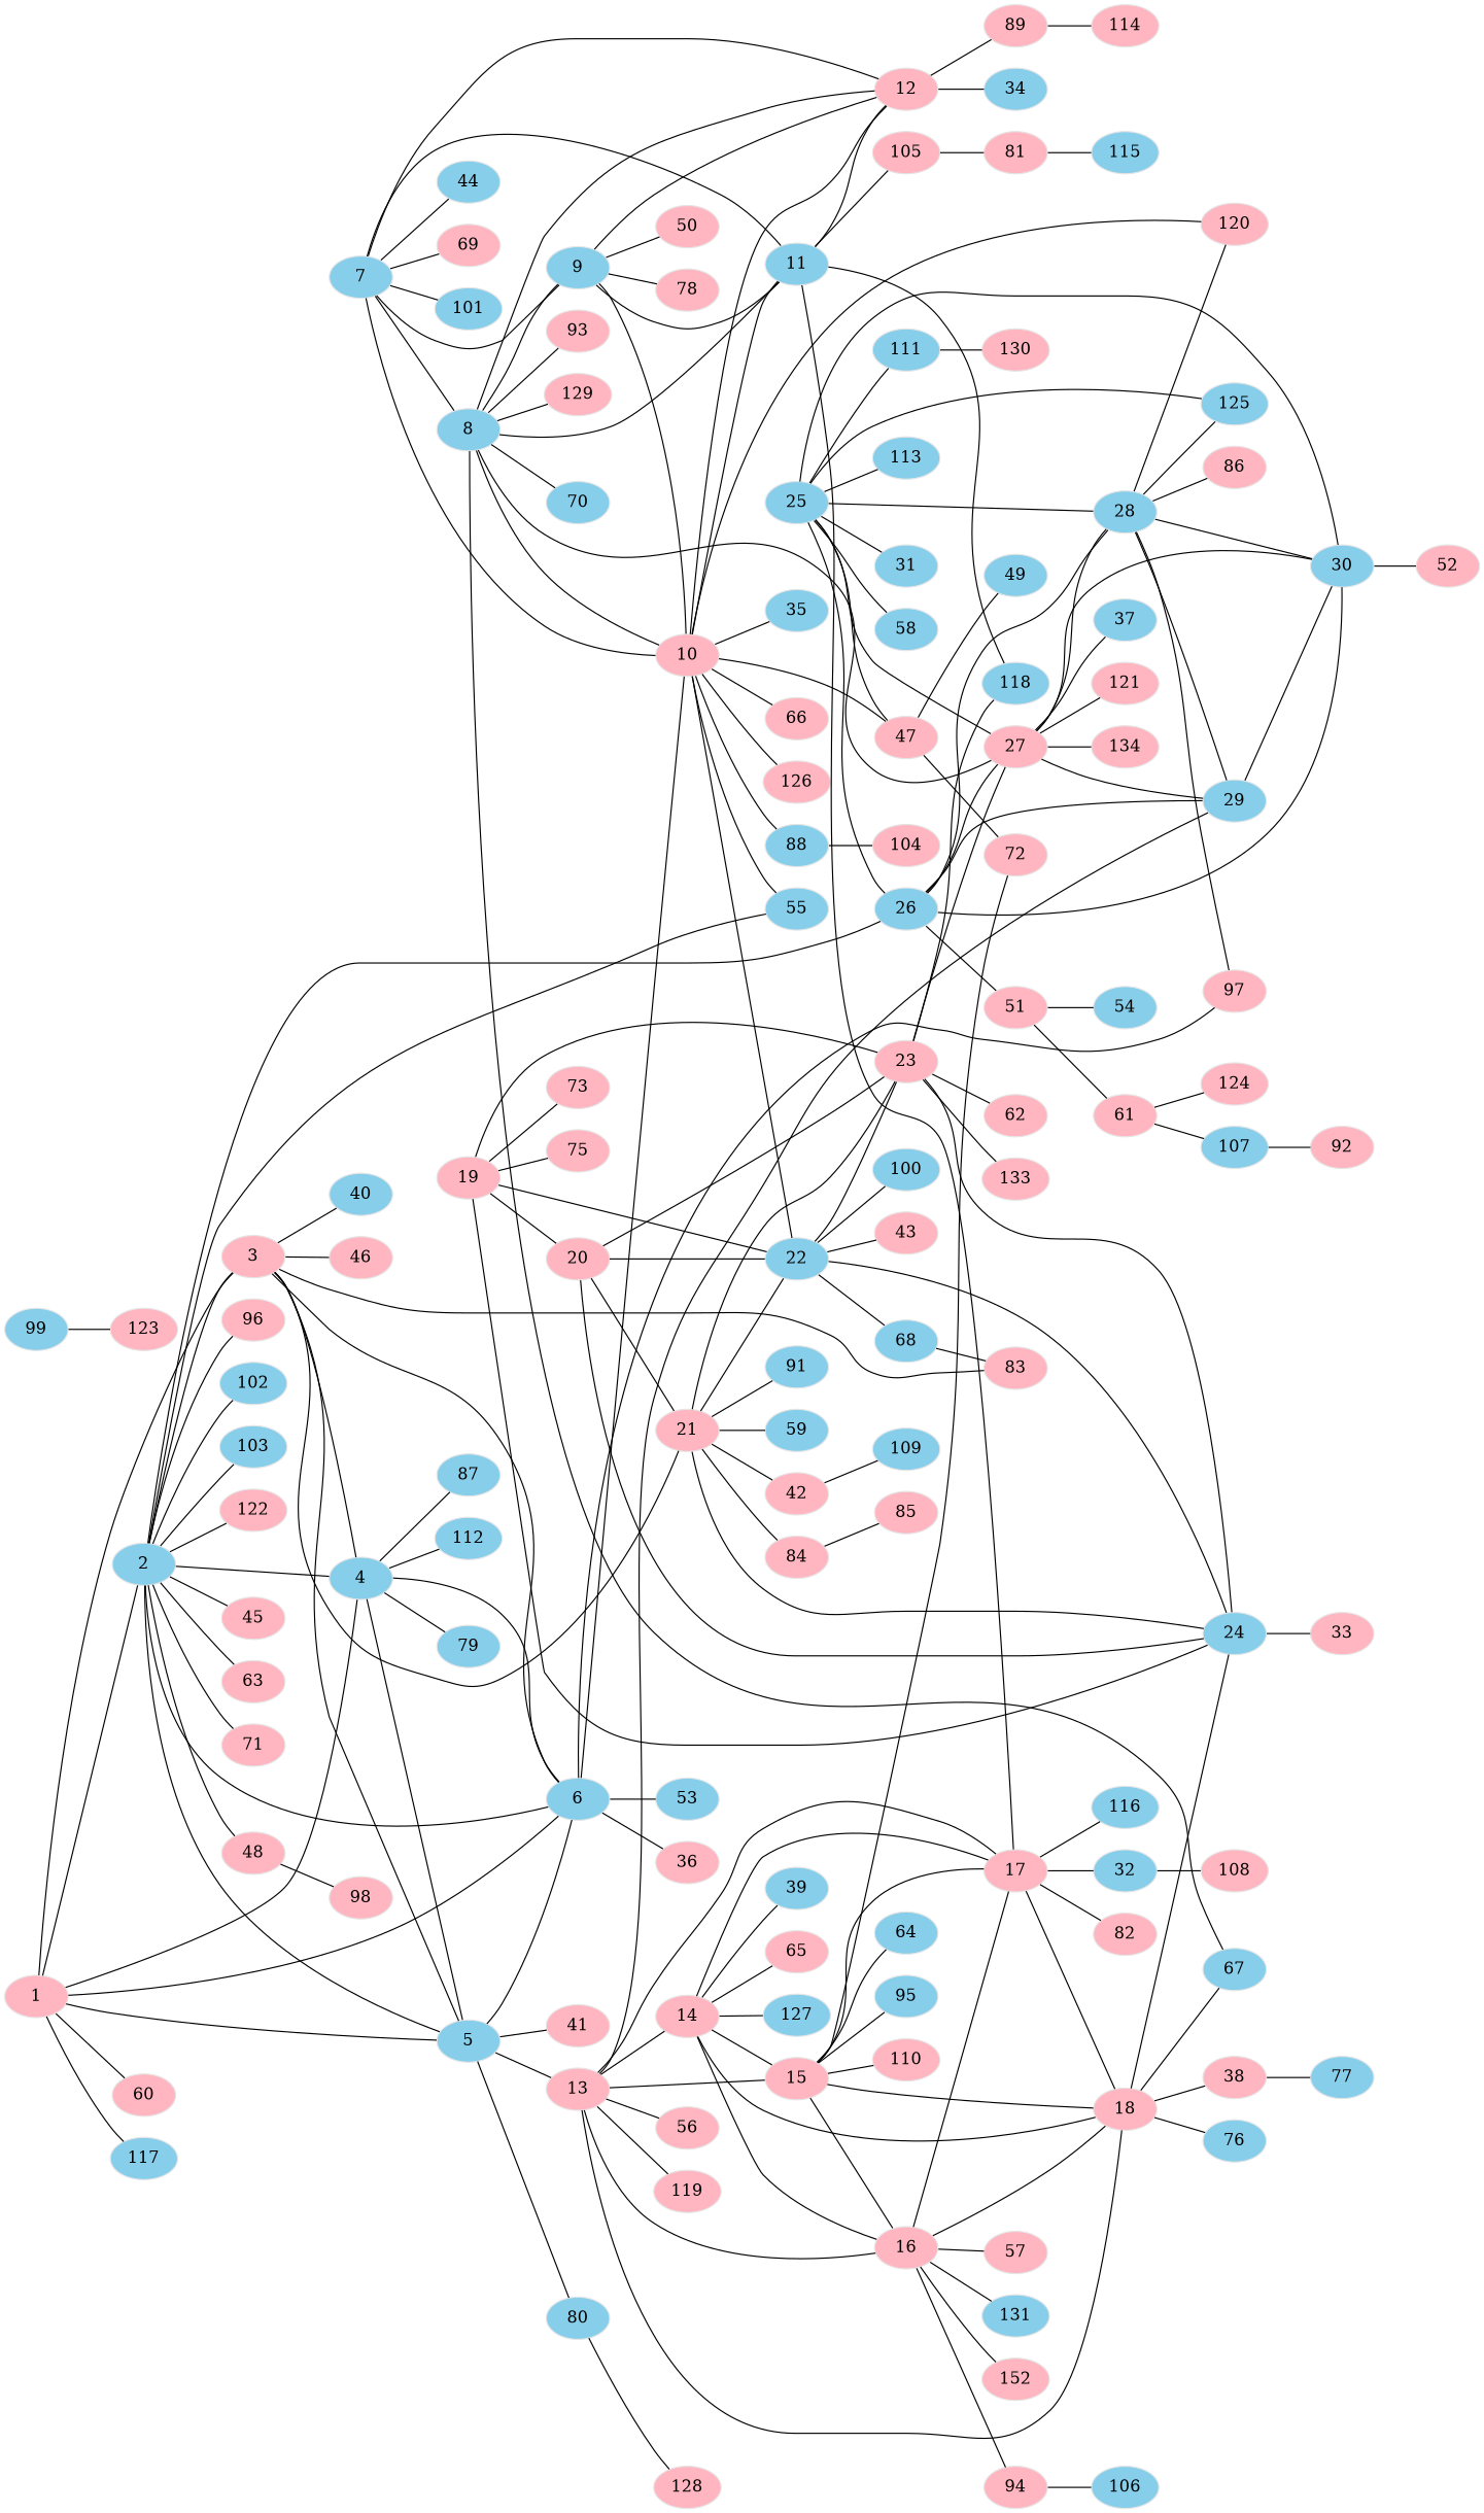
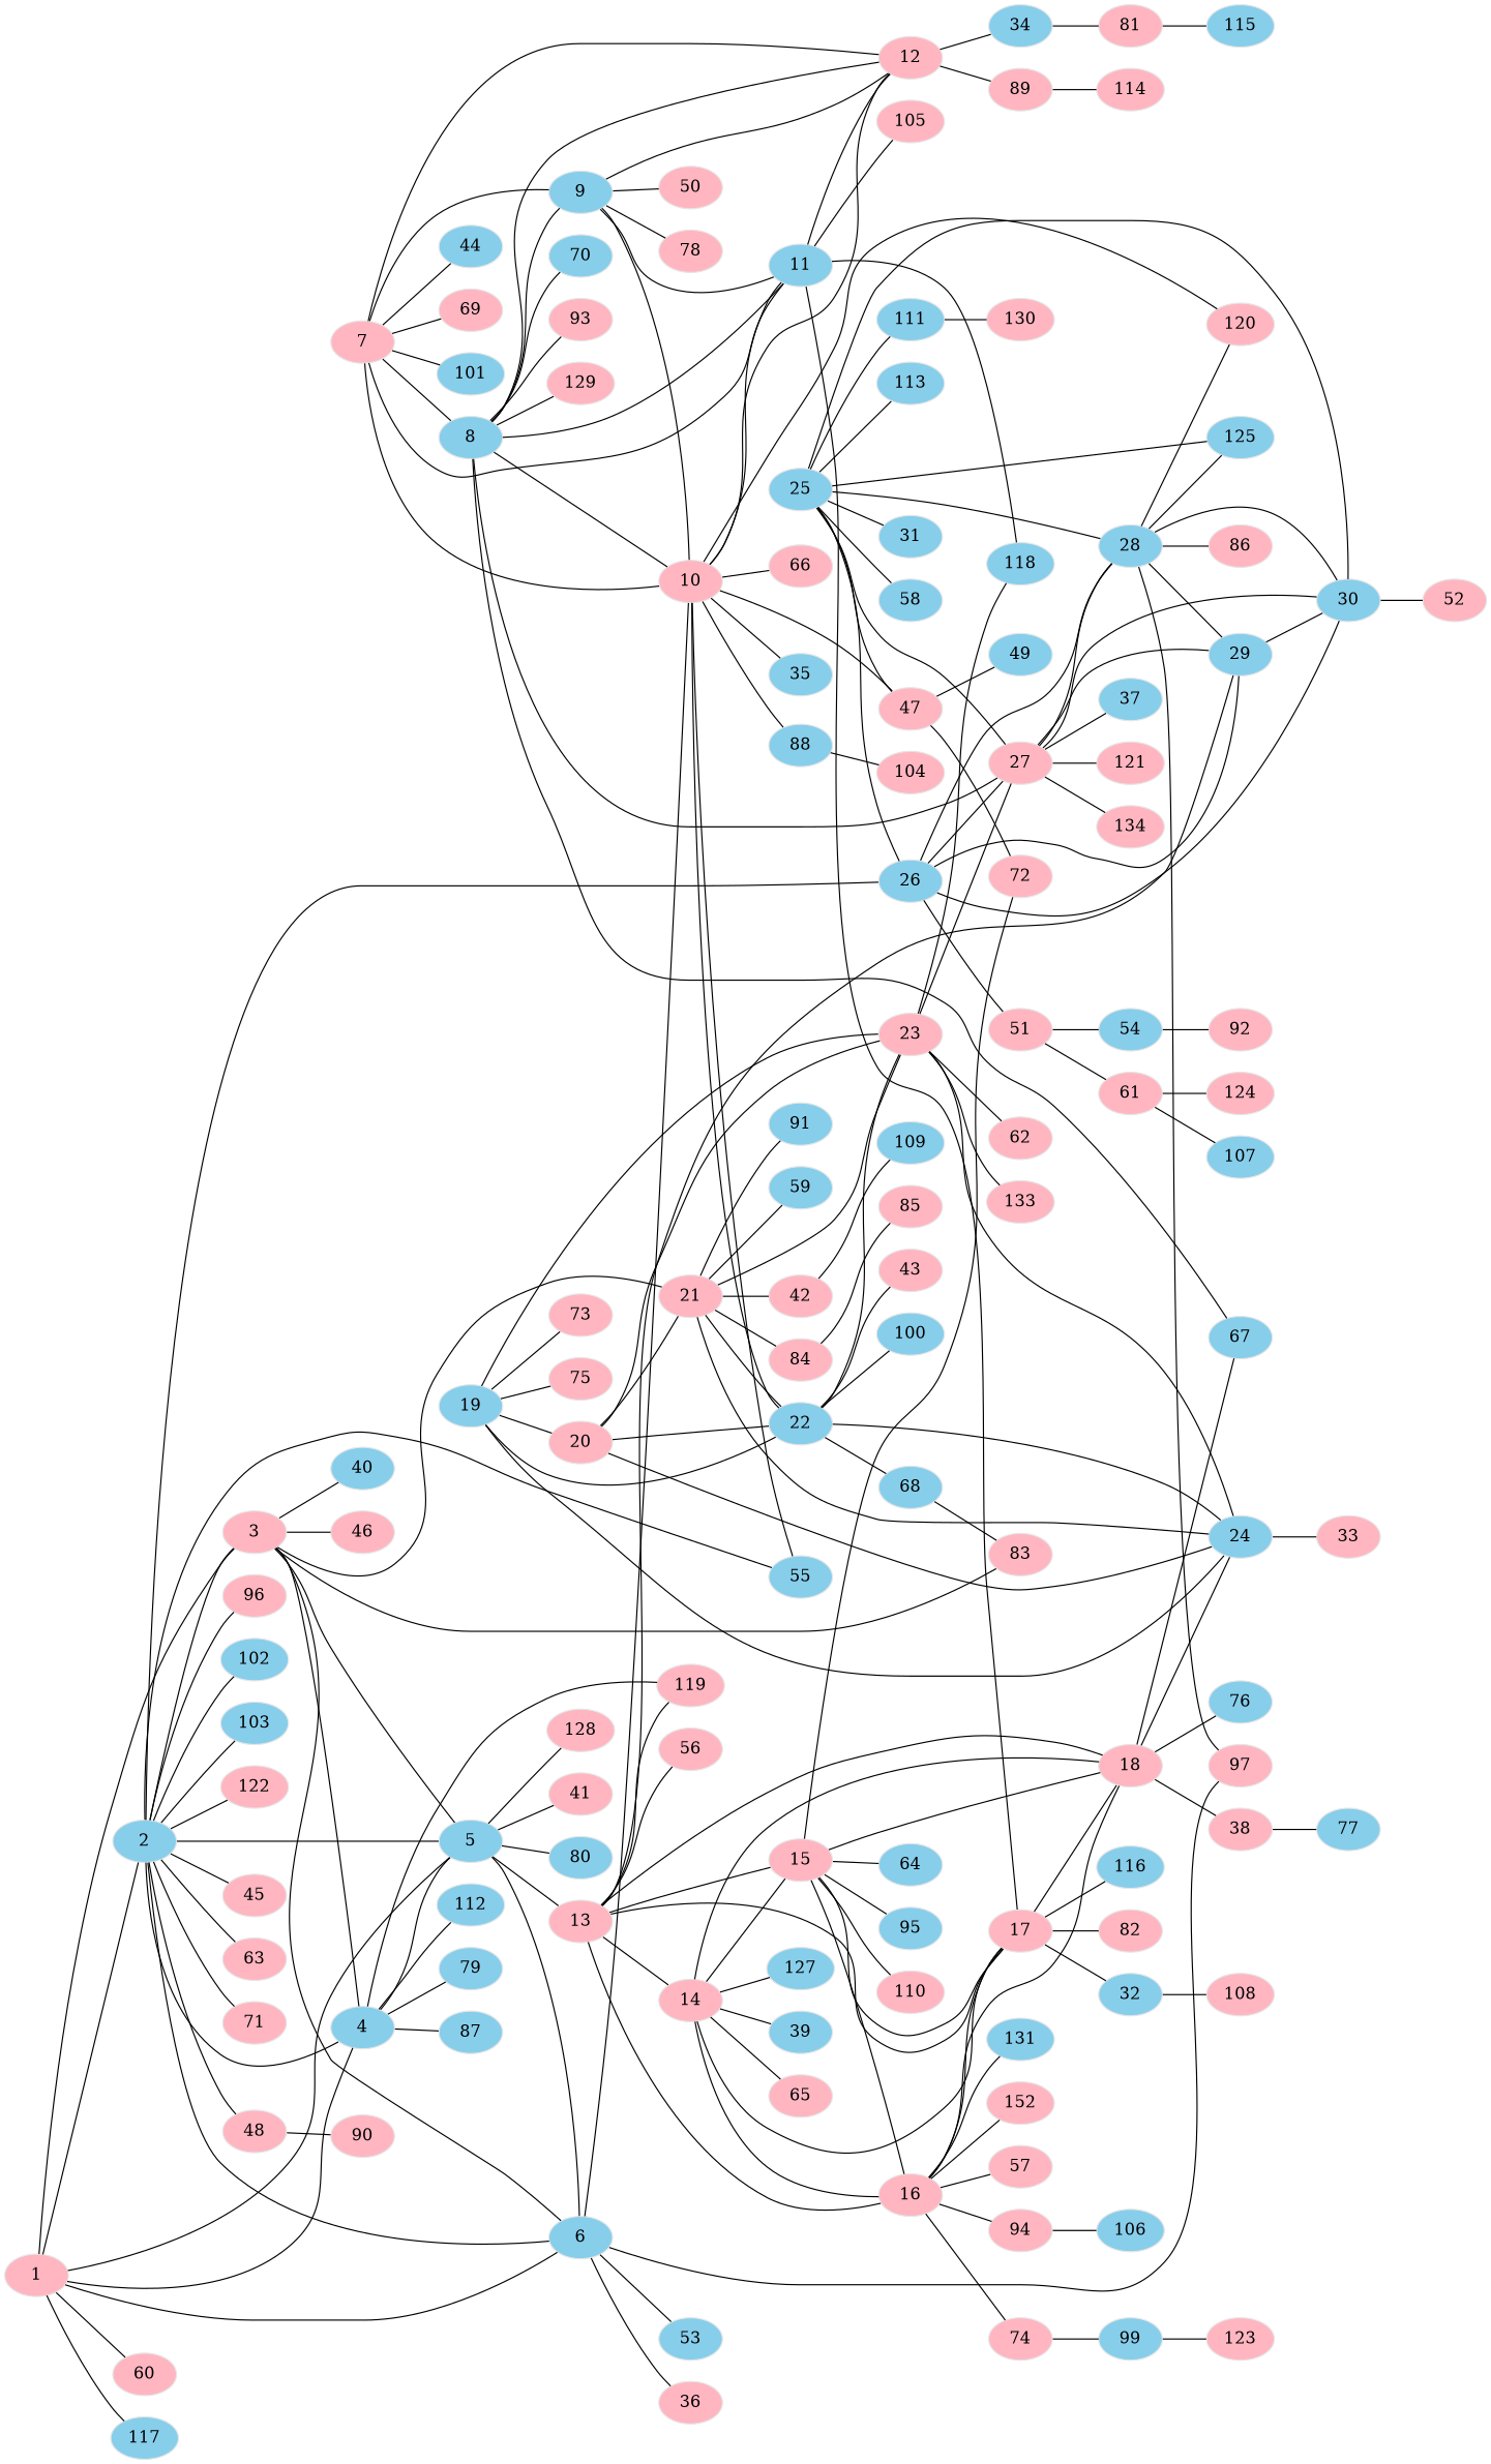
  graph {
    rankdir=LR
    node [color=gray90 fillcolor=lightpink style=filled]
    2 [fillcolor=skyblue]
    1
    3
    4 [fillcolor=skyblue]
    5 [fillcolor=skyblue]
    6 [fillcolor=skyblue]
    60
    117 [fillcolor=skyblue]
    26 [fillcolor=skyblue]
    45
    48
    55 [fillcolor=skyblue]
    63
    71
    96
    102 [fillcolor=skyblue]
    103 [fillcolor=skyblue]
    122
    21
    40 [fillcolor=skyblue]
    46
    83
    79 [fillcolor=skyblue]
    87 [fillcolor=skyblue]
    112 [fillcolor=skyblue]
    13
    41
    80 [fillcolor=skyblue]
    10
    36
    53 [fillcolor=skyblue]
    97
    27
    29 [fillcolor=skyblue]
    28 [fillcolor=skyblue]
    30 [fillcolor=skyblue]
    51
-   98
+   98 [label=90]
    22 [fillcolor=skyblue]
    24 [fillcolor=skyblue]
    23
    42
    59 [fillcolor=skyblue]
    84
    91 [fillcolor=skyblue]
    17
    14
    15
    16
    18
    56
    119
    128
    11 [fillcolor=skyblue]
    12
    35 [fillcolor=skyblue]
    47
    66
    88 [fillcolor=skyblue]
    120
-   126
-   7 [fillcolor=skyblue]
+   7
    8 [fillcolor=skyblue]
    9 [fillcolor=skyblue]
    44 [fillcolor=skyblue]
    69
    101 [fillcolor=skyblue]
    67 [fillcolor=skyblue]
    70 [fillcolor=skyblue]
    93
    129
    50
    78
    105
    118 [fillcolor=skyblue]
    34 [fillcolor=skyblue]
    89
    37 [fillcolor=skyblue]
    121
    134
    43
    68 [fillcolor=skyblue]
    100 [fillcolor=skyblue]
    72
    49 [fillcolor=skyblue]
    104
    32 [fillcolor=skyblue]
    82
    116 [fillcolor=skyblue]
    81
    114
    39 [fillcolor=skyblue]
    65
    127 [fillcolor=skyblue]
    64 [fillcolor=skyblue]
    95 [fillcolor=skyblue]
    110
    57
+   74
    94
    131 [fillcolor=skyblue]
    n102 [label=152]
    38
    76 [fillcolor=skyblue]
    99 [fillcolor=skyblue]
    106 [fillcolor=skyblue]
    108
    33
    77 [fillcolor=skyblue]
-   19
+   19 [fillcolor=skyblue]
    20
    73
    75
    62
    133
    109 [fillcolor=skyblue]
    85
    25 [fillcolor=skyblue]
    31 [fillcolor=skyblue]
    58 [fillcolor=skyblue]
    111 [fillcolor=skyblue]
    113 [fillcolor=skyblue]
    125 [fillcolor=skyblue]
    86
    52
    130
    54 [fillcolor=skyblue]
    61
    115 [fillcolor=skyblue]
    92
    107 [fillcolor=skyblue]
    124
    123
    2 -- 3
    2 -- 4
    2 -- 5
    2 -- 6
    2 -- 26
    2 -- 45
    2 -- 48
    2 -- 55
    2 -- 63
    2 -- 71
    2 -- 96
    2 -- 102
    2 -- 103
    2 -- 122
    1 -- 2
    1 -- 3
    1 -- 4
    1 -- 5
    1 -- 6
    1 -- 60
    1 -- 117
    3 -- 4
    3 -- 5
    3 -- 6
    3 -- 21
    3 -- 40
    3 -- 46
    3 -- 83
    4 -- 5
-   4 -- 6
+   4 -- 119
    4 -- 79
    4 -- 87
    4 -- 112
    5 -- 6
    5 -- 13
    5 -- 41
    5 -- 80
    6 -- 10
    6 -- 36
    6 -- 53
    6 -- 97
    26 -- 27
    26 -- 29
    26 -- 28
    26 -- 30
    26 -- 51
    48 -- 98
    21 -- 22
    21 -- 24
    21 -- 23
    21 -- 42
    21 -- 59
    21 -- 84
    21 -- 91
    13 -- 29
    13 -- 17
    13 -- 14
    13 -- 15
    13 -- 16
    13 -- 18
    13 -- 56
    13 -- 119
-   80 -- 128
+   5 -- 128
    10 -- 55
    10 -- 22
    10 -- 11
    10 -- 12
    10 -- 35
    10 -- 47
    10 -- 66
    10 -- 88
    10 -- 120
-   10 -- 126
    27 -- 29
    27 -- 28
    27 -- 30
    27 -- 37
    27 -- 121
    27 -- 134
    29 -- 30
    28 -- 97
    28 -- 29
    28 -- 30
    28 -- 120
    28 -- 125
    28 -- 86
    30 -- 52
    51 -- 54
    51 -- 61
    22 -- 24
    22 -- 23
    22 -- 43
    22 -- 68
    22 -- 100
    24 -- 33
    23 -- 27
    23 -- 24
    23 -- 118
    23 -- 62
    23 -- 133
    42 -- 109
    84 -- 85
    17 -- 18
    17 -- 32
    17 -- 82
    17 -- 116
    14 -- 17
    14 -- 15
    14 -- 16
    14 -- 18
    14 -- 39
    14 -- 65
    14 -- 127
    15 -- 17
    15 -- 16
    15 -- 18
    15 -- 72
    15 -- 64
    15 -- 95
    15 -- 110
    16 -- 17
    16 -- 18
    16 -- 57
+   16 -- 74
    16 -- 94
    16 -- 131
    16 -- n102
    18 -- 24
    18 -- 67
    18 -- 38
    18 -- 76
    11 -- 17
    11 -- 12
    11 -- 105
    11 -- 118
    12 -- 34
    12 -- 89
    47 -- 72
    47 -- 49
    88 -- 104
    7 -- 10
    7 -- 11
    7 -- 12
    7 -- 8
    7 -- 9
    7 -- 44
    7 -- 69
    7 -- 101
    8 -- 10
    8 -- 27
    8 -- 11
    8 -- 12
    8 -- 9
    8 -- 67
    8 -- 70
    8 -- 93
    8 -- 129
    9 -- 10
    9 -- 11
    9 -- 12
    9 -- 50
    9 -- 78
-   105 -- 81
+   34 -- 81
    89 -- 114
    68 -- 83
    32 -- 108
    81 -- 115
+   74 -- 99
    94 -- 106
    38 -- 77
    99 -- 123
    19 -- 22
    19 -- 24
    19 -- 23
    19 -- 20
    19 -- 73
    19 -- 75
    20 -- 21
    20 -- 22
    20 -- 24
    20 -- 23
    25 -- 26
    25 -- 27
    25 -- 28
    25 -- 30
    25 -- 47
    25 -- 31
    25 -- 58
    25 -- 111
    25 -- 113
    25 -- 125
    111 -- 130
-   107 -- 92
+   54 -- 92
    61 -- 107
    61 -- 124
  }
